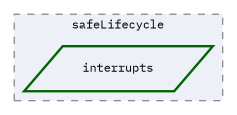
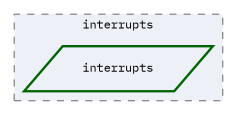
  digraph {
    compound=true
    fontname="IBM Plex Mono"
    n1 [color=darkgreen fillcolor="#edf0f7" fontname="IBM Plex Mono" fontsize=10 height=0.2 label=interrupts shape=parallelogram style="filled,bold" width=0.4]
    subgraph cluster_1 {
      bgcolor="#edf0f7"
      fontsize=10
-     label=safeLifecycle
+     label=interrupts
      pencolor=grey50
      style="filled,dashed"
      n1
    }
  }
